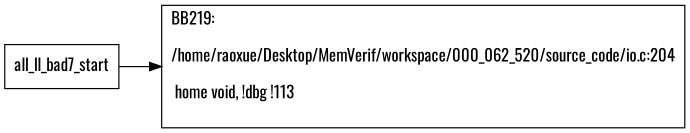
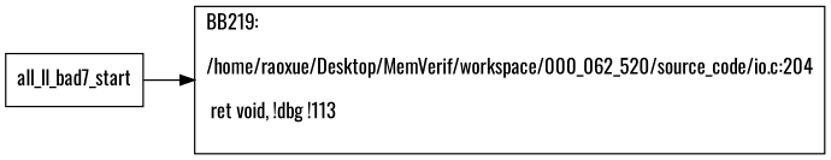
  digraph {
    rankdir=LR
    fontname=Oswald
    node [shape=record fontname=Oswald]
    n1 [label="{all_ll_bad7_start}"]
-   n2 [label="{BB219:\l\l/home/raoxue/Desktop/MemVerif/workspace/000_062_520/source_code/io.c:204\l\n  home void, !dbg !113\l\n}"]
+   n2 [label="{BB219:\l\l/home/raoxue/Desktop/MemVerif/workspace/000_062_520/source_code/io.c:204\l\n  ret void, !dbg !113\l\n}"]
    n1 -> n2 [fontname=Oswald]
  }
